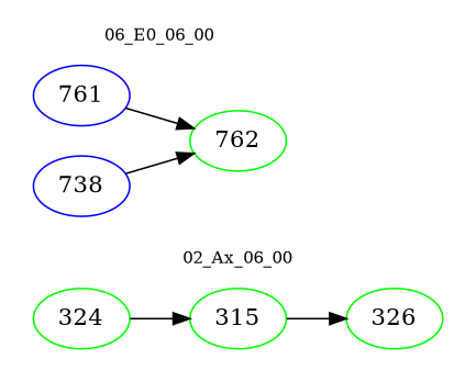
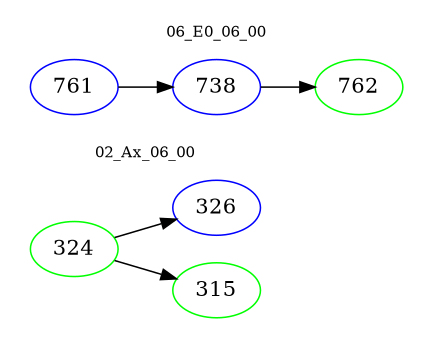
  digraph {
    rankdir=LR
    node [color=green]
    edge [color=black]
    n1 [label=324]
    n2 [label=315]
-   n3 [label=326]
+   n3 [color=blue label=326]
    n4 [color=blue label=761]
    n5 [color=blue label=738]
    n6 [label=762]
    subgraph cluster_1 {
      color=white
      fontsize=10
      label="02_Ax_06_00"
      n1
      n2
      n3
    }
    subgraph cluster_2 {
      color=white
      fontsize=10
      label="06_E0_06_00"
      n4
      n5
      n6
    }
    n1 -> n2
-   n2 -> n3
-   n4 -> n6
+   n1 -> n3
+   n4 -> n5
    n5 -> n6
  }
